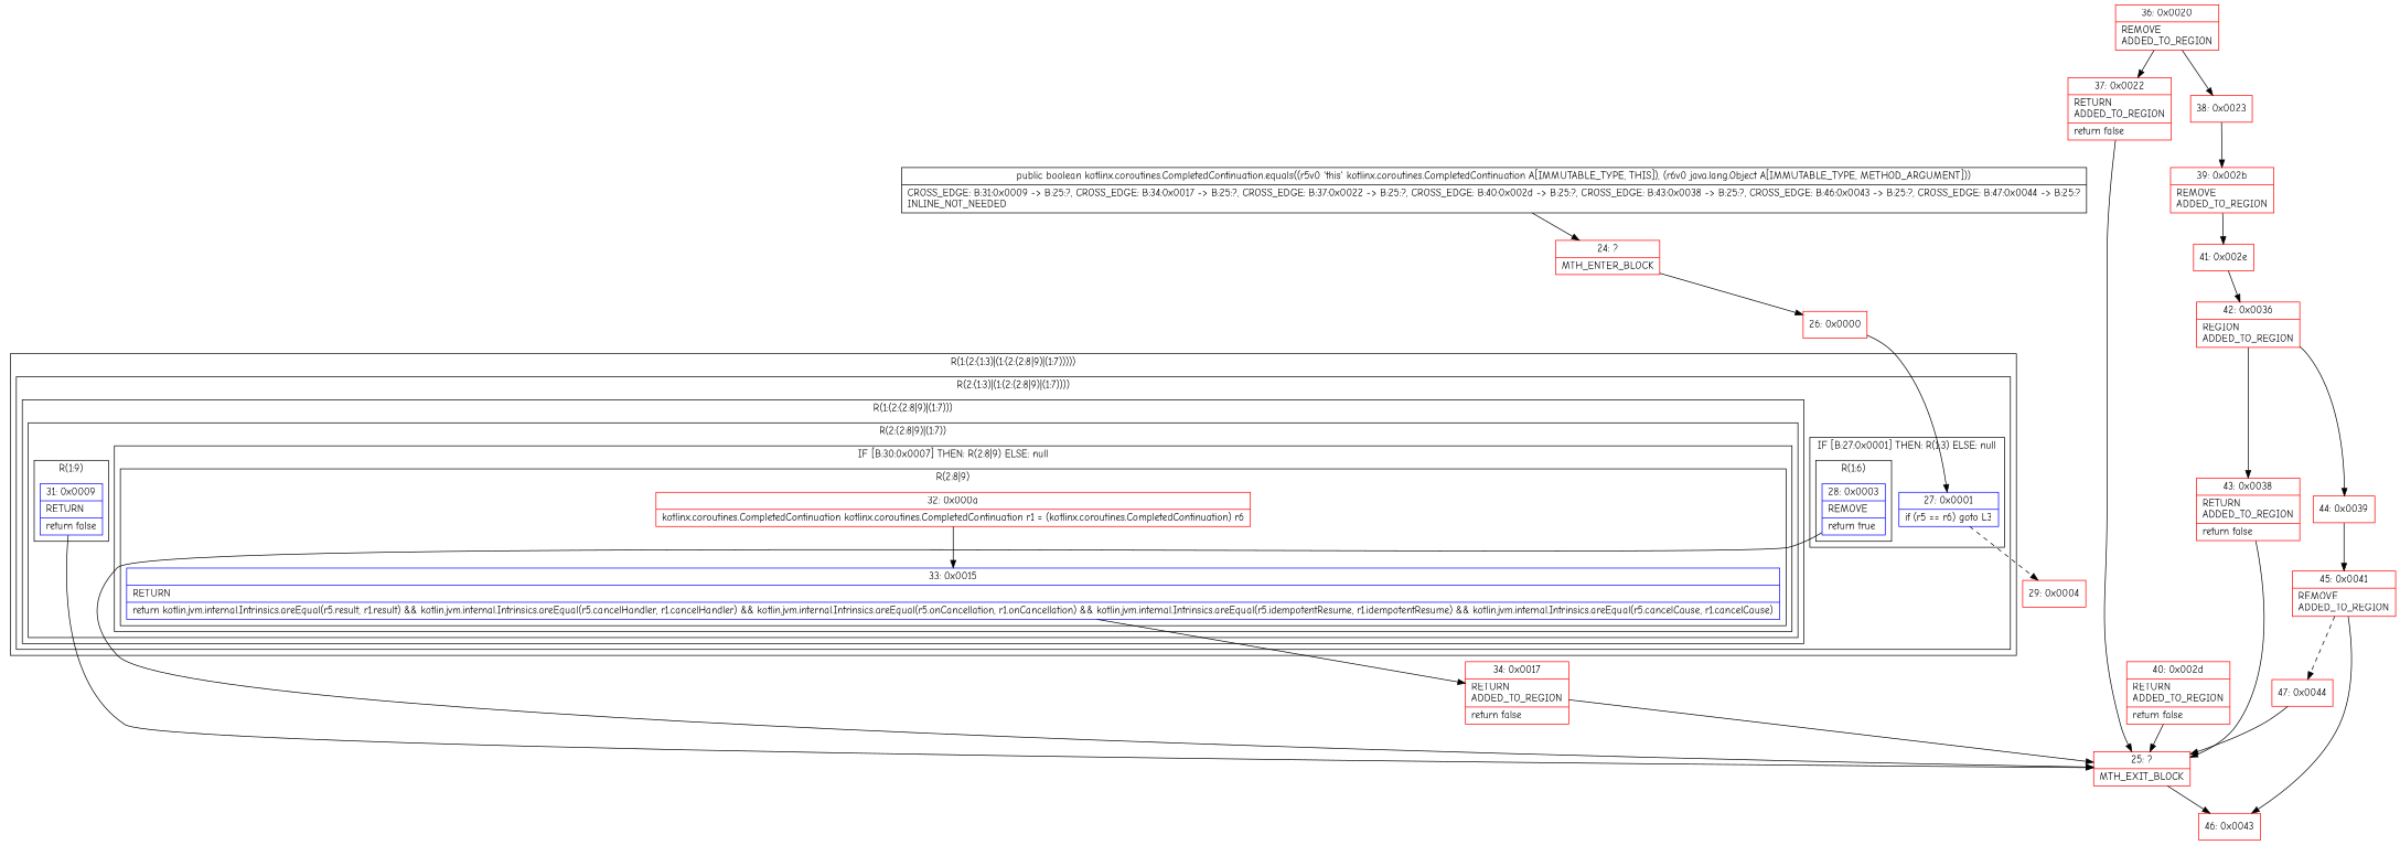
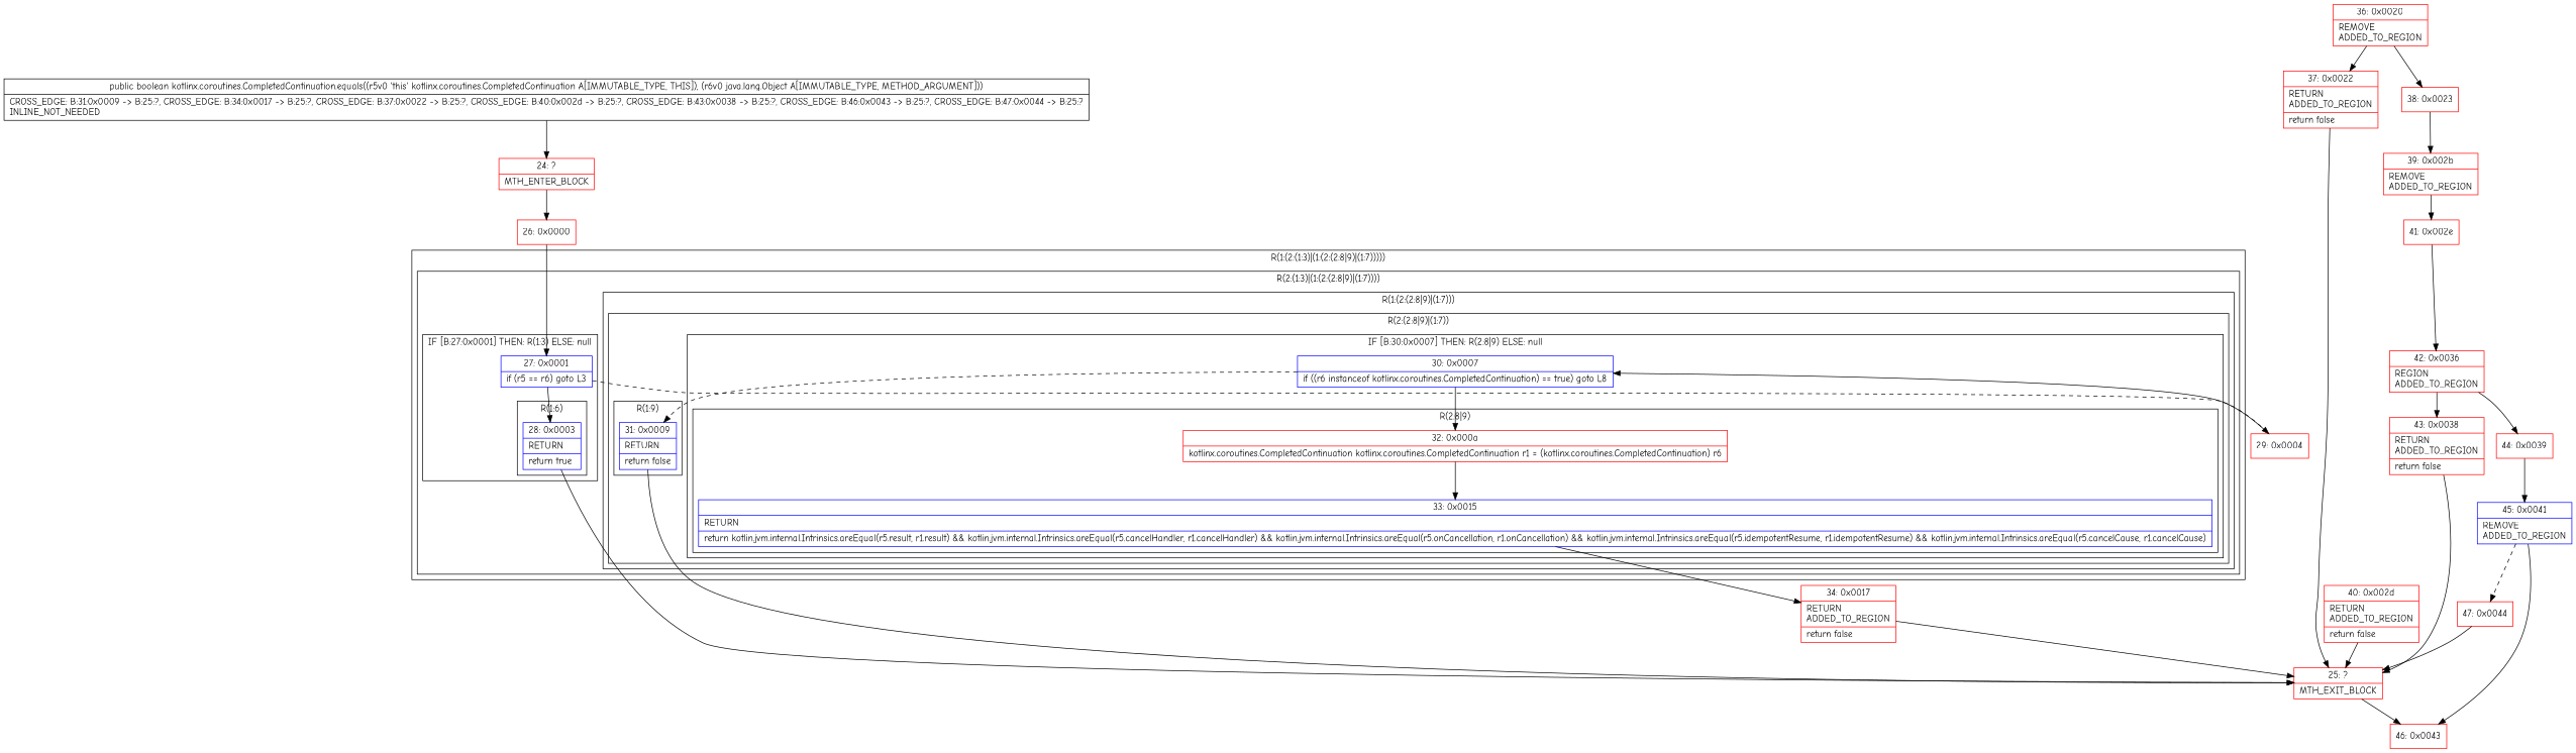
  digraph {
    fontname="Comic Neue"
    node [color=red fontname="Comic Neue" shape=record]
    edge [fontname="Comic Neue"]
-   n1 [color=blue label="{28\:\ 0x0003|REMOVE\l|return true\l}"]
+   n1 [color=blue label="{28\:\ 0x0003|RETURN\l|return true\l}"]
    n2 [color=blue label="{27\:\ 0x0001|if (r5 == r6) goto L3\l}"]
    n3 [label="{32\:\ 0x000a|kotlinx.coroutines.CompletedContinuation kotlinx.coroutines.CompletedContinuation r1 = (kotlinx.coroutines.CompletedContinuation) r6\l}"]
    n4 [color=blue label="{33\:\ 0x0015|RETURN\l|return kotlin.jvm.internal.Intrinsics.areEqual(r5.result, r1.result) && kotlin.jvm.internal.Intrinsics.areEqual(r5.cancelHandler, r1.cancelHandler) && kotlin.jvm.internal.Intrinsics.areEqual(r5.onCancellation, r1.onCancellation) && kotlin.jvm.internal.Intrinsics.areEqual(r5.idempotentResume, r1.idempotentResume) && kotlin.jvm.internal.Intrinsics.areEqual(r5.cancelCause, r1.cancelCause)\l}"]
+   n5 [color=blue label="{30\:\ 0x0007|if ((r6 instanceof kotlinx.coroutines.CompletedContinuation) == true) goto L8\l}"]
    n6 [color=blue label="{31\:\ 0x0009|RETURN\l|return false\l}"]
    n7 [label="{25\:\ ?|MTH_EXIT_BLOCK\l}"]
    n8 [label="{29\:\ 0x0004}"]
    n9 [label="{34\:\ 0x0017|RETURN\lADDED_TO_REGION\l|return false\l}"]
    n10 [label="{46\:\ 0x0043}"]
    n11 [label="{24\:\ ?|MTH_ENTER_BLOCK\l}"]
    n12 [label="{26\:\ 0x0000}"]
    n13 [label="{36\:\ 0x0020|REMOVE\lADDED_TO_REGION\l}"]
    n14 [label="{37\:\ 0x0022|RETURN\lADDED_TO_REGION\l|return false\l}"]
    n15 [label="{38\:\ 0x0023}"]
    n16 [label="{39\:\ 0x002b|REMOVE\lADDED_TO_REGION\l}"]
    n17 [label="{41\:\ 0x002e}"]
    n18 [label="{40\:\ 0x002d|RETURN\lADDED_TO_REGION\l|return false\l}"]
    n19 [label="{42\:\ 0x0036|REGION\lADDED_TO_REGION\l}"]
    n20 [label="{43\:\ 0x0038|RETURN\lADDED_TO_REGION\l|return false\l}"]
    n21 [label="{44\:\ 0x0039}"]
-   n22 [label="{45\:\ 0x0041|REMOVE\lADDED_TO_REGION\l}"]
+   n22 [color=blue label="{45\:\ 0x0041|REMOVE\lADDED_TO_REGION\l}"]
    n23 [label="{47\:\ 0x0044}"]
    n24 [label="{public boolean kotlinx.coroutines.CompletedContinuation.equals((r5v0 'this' kotlinx.coroutines.CompletedContinuation A[IMMUTABLE_TYPE, THIS]), (r6v0 java.lang.Object A[IMMUTABLE_TYPE, METHOD_ARGUMENT]))  | CROSS_EDGE: B:31:0x0009 \-\> B:25:?, CROSS_EDGE: B:34:0x0017 \-\> B:25:?, CROSS_EDGE: B:37:0x0022 \-\> B:25:?, CROSS_EDGE: B:40:0x002d \-\> B:25:?, CROSS_EDGE: B:43:0x0038 \-\> B:25:?, CROSS_EDGE: B:46:0x0043 \-\> B:25:?, CROSS_EDGE: B:47:0x0044 \-\> B:25:?\lINLINE_NOT_NEEDED\l}" color=""]
    subgraph cluster_1 {
      label="R(1:(2:(1:3)|(1:(2:(2:8|9)|(1:7)))))"
      subgraph cluster_2 {
        label="R(2:(1:3)|(1:(2:(2:8|9)|(1:7))))"
        subgraph cluster_3 {
          label="IF [B:27:0x0001] THEN: R(1:3) ELSE: null"
          n2
          subgraph cluster_4 {
            label="R(1:6)"
            n1
          }
        }
        subgraph cluster_5 {
          label="R(1:(2:(2:8|9)|(1:7)))"
          subgraph cluster_6 {
            label="R(2:(2:8|9)|(1:7))"
            subgraph cluster_7 {
              label="IF [B:30:0x0007] THEN: R(2:8|9) ELSE: null"
+             n5
              subgraph cluster_8 {
                label="R(2:8|9)"
                n3
                n4
              }
            }
            subgraph cluster_9 {
              label="R(1:9)"
              n6
            }
          }
        }
      }
    }
    n1 -> n7
+   n2 -> n1
    n2 -> n8 [style=dashed]
    n3 -> n4
    n4 -> n9
+   n5 -> n3
+   n5 -> n6 [style=dashed]
    n6 -> n7
    n7 -> n10
+   n8 -> n5
    n9 -> n7
    n11 -> n12
    n12 -> n2
    n13 -> n14
    n13 -> n15
    n14 -> n7
    n15 -> n16
    n16 -> n17
    n17 -> n19
    n18 -> n7
    n19 -> n20
    n19 -> n21
    n20 -> n7
    n21 -> n22
    n22 -> n10
    n22 -> n23 [style=dashed]
    n23 -> n7
    n24 -> n11
  }
